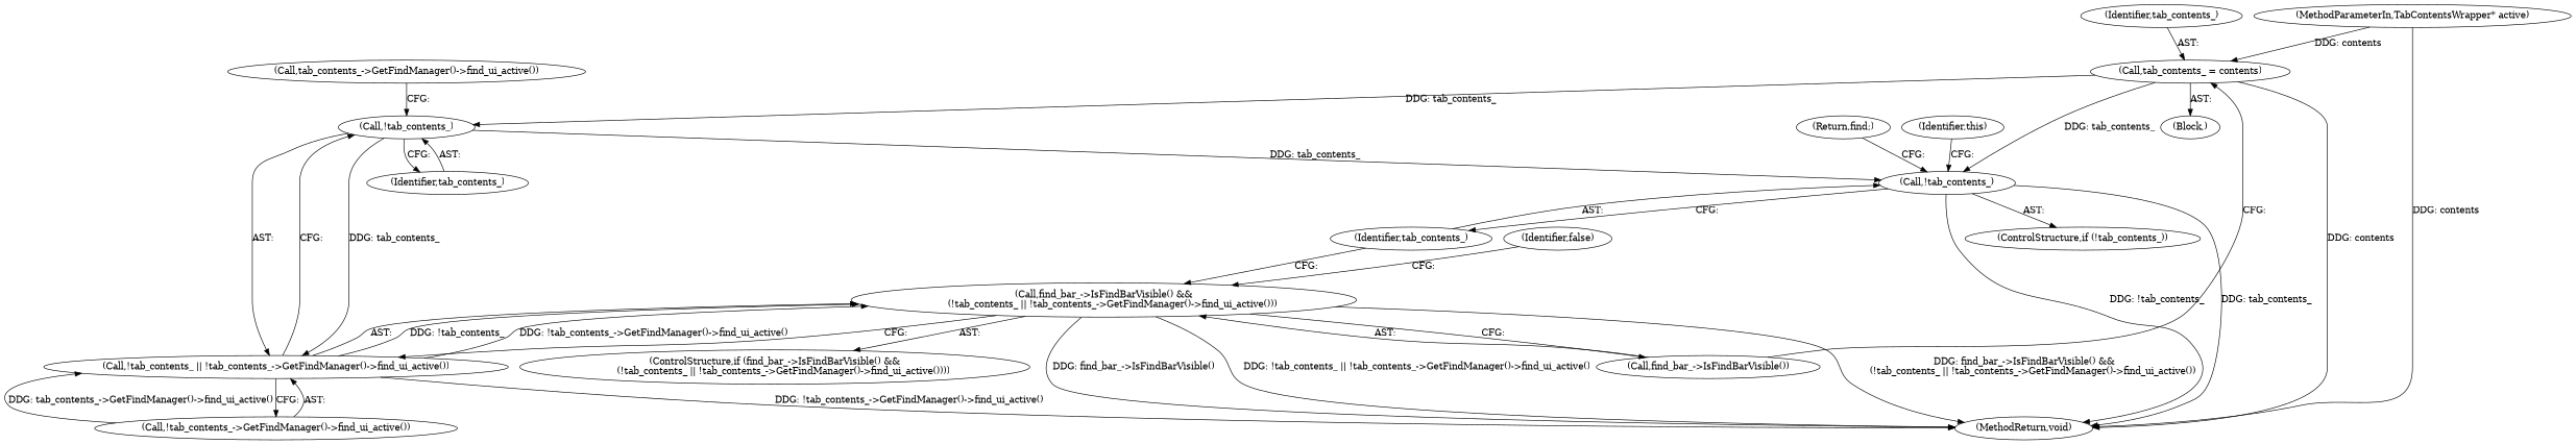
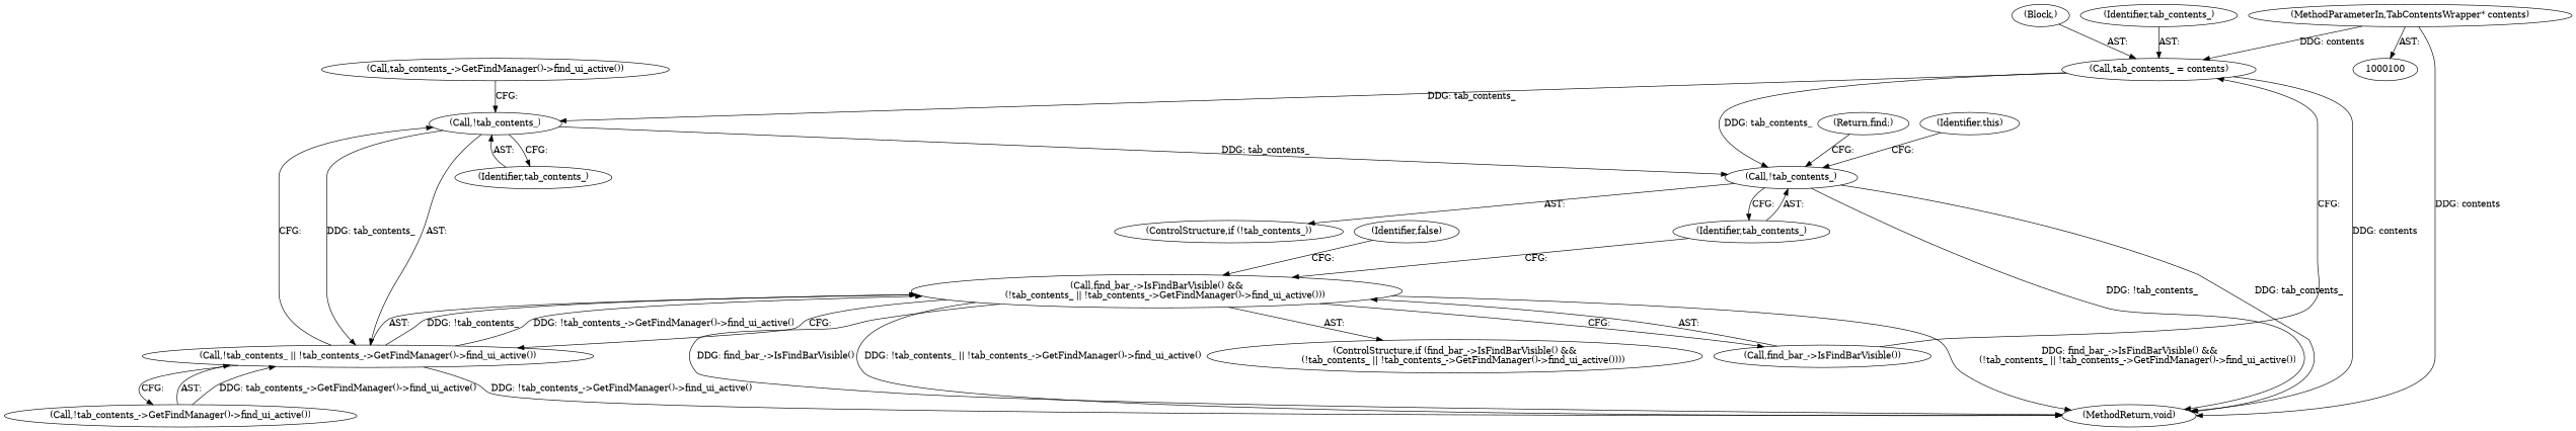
  digraph {
-   n1 [label="(MethodParameterIn,TabContentsWrapper* active)"]
+   n1 [label="(MethodParameterIn,TabContentsWrapper* contents)"]
    n2 [label="(Call,tab_contents_ = contents)"]
    n3 [label="(MethodReturn,void)"]
+   1000100
    n5 [label="(Call,!tab_contents_)"]
    n6 [label="(Call,!tab_contents_)"]
    n7 [label="(Block,)"]
    n8 [label="(Call,!tab_contents_ || !tab_contents_->GetFindManager()->find_ui_active())"]
    n9 [label="(Identifier,tab_contents_)"]
    n10 [label="(Identifier,tab_contents_)"]
    n11 [label="(ControlStructure,if (!tab_contents_))"]
    n12 [label="(Call,find_bar_->IsFindBarVisible() &&\n      (!tab_contents_ || !tab_contents_->GetFindManager()->find_ui_active()))"]
    n13 [label="(Call,!tab_contents_->GetFindManager()->find_ui_active())"]
    n14 [label="(ControlStructure,if (find_bar_->IsFindBarVisible() &&\n      (!tab_contents_ || !tab_contents_->GetFindManager()->find_ui_active())))"]
    n15 [label="(Call,find_bar_->IsFindBarVisible())"]
    n16 [label="(Call,tab_contents_->GetFindManager()->find_ui_active())"]
    n17 [label="(Return,find;)"]
    n18 [label="(Identifier,this)"]
    n19 [label="(Identifier,false)"]
    n20 [label="(Identifier,tab_contents_)"]
    n1 -> n2 [label="DDG: contents"]
    n1 -> n3 [label="DDG: contents"]
+   n1 -> 1000100 [label="AST: "]
    n2 -> n3 [label="DDG: contents"]
    n2 -> n5 [label="DDG: tab_contents_"]
    n2 -> n6 [label="DDG: tab_contents_"]
-   n2 -> n7 [label="AST: "]
+   n7 -> n2 [label="AST: "]
    n5 -> n6 [label="DDG: tab_contents_"]
    n5 -> n8 [label="AST: "]
    n5 -> n8 [label="DDG: tab_contents_"]
    n5 -> n9 [label="CFG: "]
    n6 -> n3 [label="DDG: !tab_contents_"]
    n6 -> n3 [label="DDG: tab_contents_"]
    n6 -> n10 [label="CFG: "]
    n6 -> n11 [label="AST: "]
    n8 -> n3 [label="DDG: !tab_contents_->GetFindManager()->find_ui_active()"]
    n8 -> n5 [label="CFG: "]
    n8 -> n12 [label="AST: "]
    n8 -> n12 [label="DDG: !tab_contents_"]
    n8 -> n12 [label="DDG: !tab_contents_->GetFindManager()->find_ui_active()"]
    n8 -> n13 [label="CFG: "]
    n9 -> n5 [label="AST: "]
    n10 -> n6 [label="AST: "]
    n10 -> n12 [label="CFG: "]
    n12 -> n3 [label="DDG: !tab_contents_ || !tab_contents_->GetFindManager()->find_ui_active()"]
    n12 -> n3 [label="DDG: find_bar_->IsFindBarVisible() &&\n      (!tab_contents_ || !tab_contents_->GetFindManager()->find_ui_active())"]
    n12 -> n3 [label="DDG: find_bar_->IsFindBarVisible()"]
    n12 -> n8 [label="CFG: "]
    n12 -> n14 [label="AST: "]
    n12 -> n15 [label="CFG: "]
    n13 -> n8 [label="AST: "]
    n13 -> n8 [label="DDG: tab_contents_->GetFindManager()->find_ui_active()"]
    n15 -> n2 [label="CFG: "]
    n15 -> n12 [label="AST: "]
    n16 -> n5 [label="CFG: "]
    n17 -> n6 [label="CFG: "]
    n18 -> n6 [label="CFG: "]
    n19 -> n12 [label="CFG: "]
    n20 -> n2 [label="AST: "]
  }
